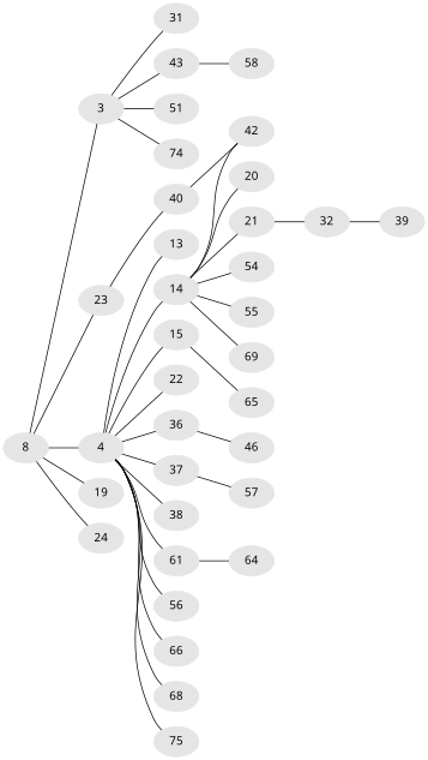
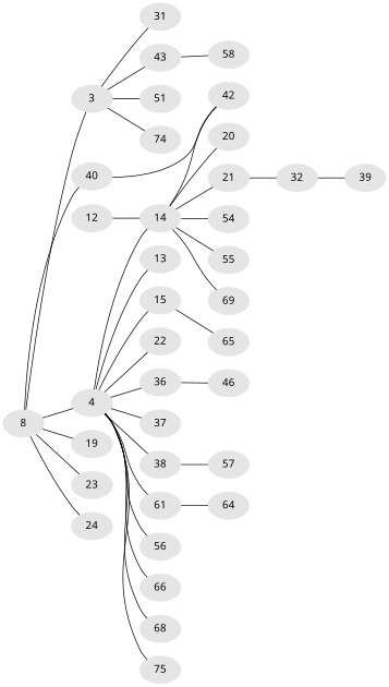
  graph {
    fontname="Noto Sans"
    rankdir=LR
    node [color=gray90 fontname="Noto Sans" style=filled]
    edge [fontname="Noto Sans"]
    n1 [label=8 super="+2+17+25"]
    3 [super="+10+6"]
    4 [super="+9+7+5+11"]
    19 [super="+48"]
    23
    n6 [label=24]
    40 [super="+45+70"]
    31 [super="+53+47"]
    43
    51
    74
    13
    14 [super="+16+59+27+30+33"]
    15
    22
    36
    37
    38
    n19 [label=61]
    56
    66
    68
    75
    42
    58
+   12
    20
    21
    54
    55
    69 [super="+73"]
    65
    46
    57
    64
    32
    39
    n1 -- 3
    n1 -- 4
    n1 -- 19
    n1 -- 23
    n1 -- n6
-   23 -- 40
+   n1 -- 40
    3 -- 31
    3 -- 43
    3 -- 51
    3 -- 74
    4 -- 13
    4 -- 14
    4 -- 15
    4 -- 22
    4 -- 36
    4 -- 37
    4 -- 38
    4 -- n19
    4 -- 56
    4 -- 66
    4 -- 68
    4 -- 75
    40 -- 42
    43 -- 58
    14 -- 42
    14 -- 20
    14 -- 21
    14 -- 54
    14 -- 55
    14 -- 69
    15 -- 65
    36 -- 46
-   37 -- 57
+   38 -- 57
    n19 -- 64
+   12 -- 14
    21 -- 32
    32 -- 39
  }
